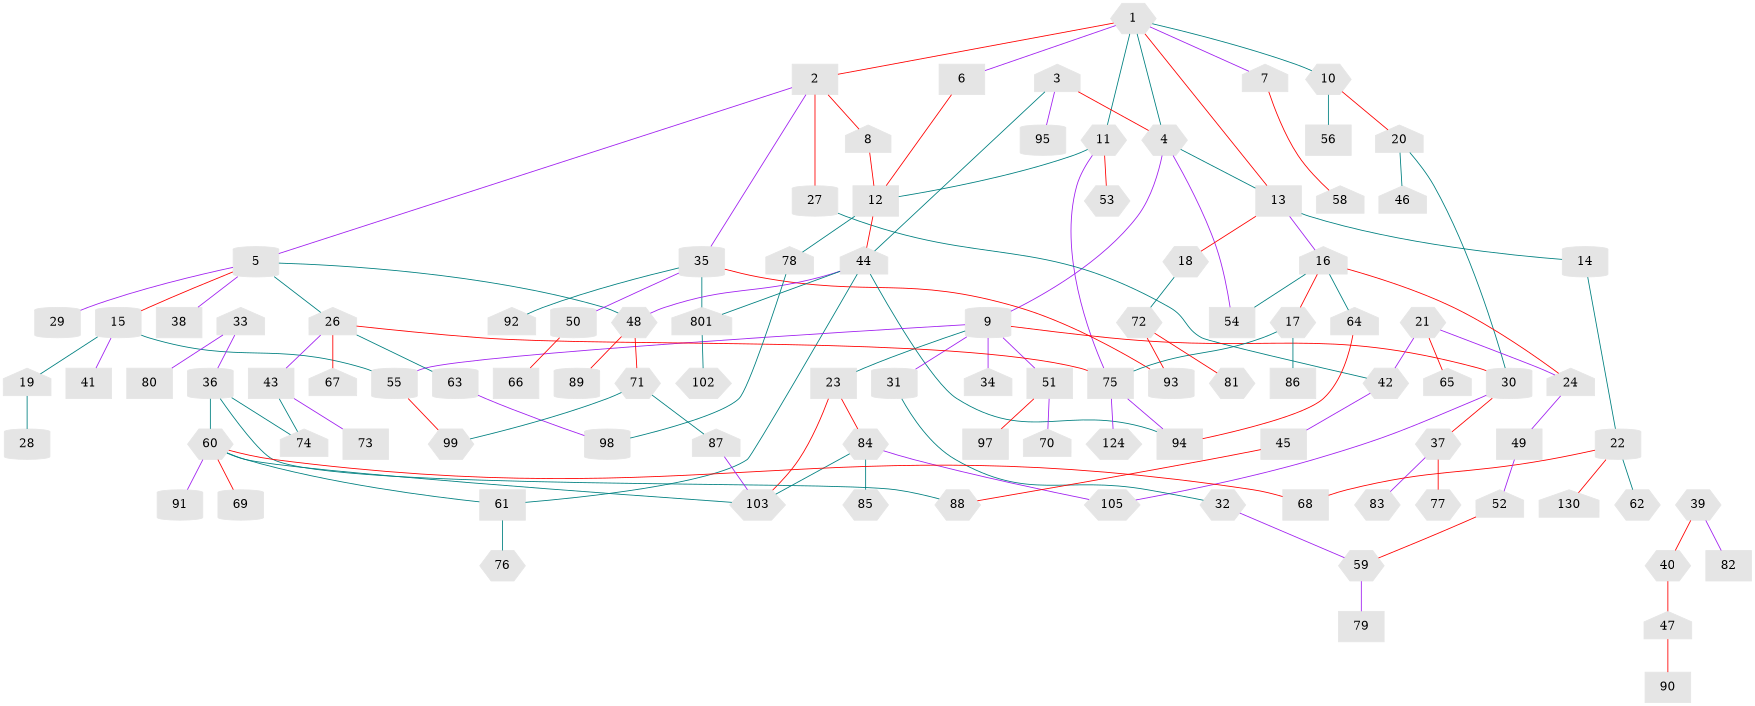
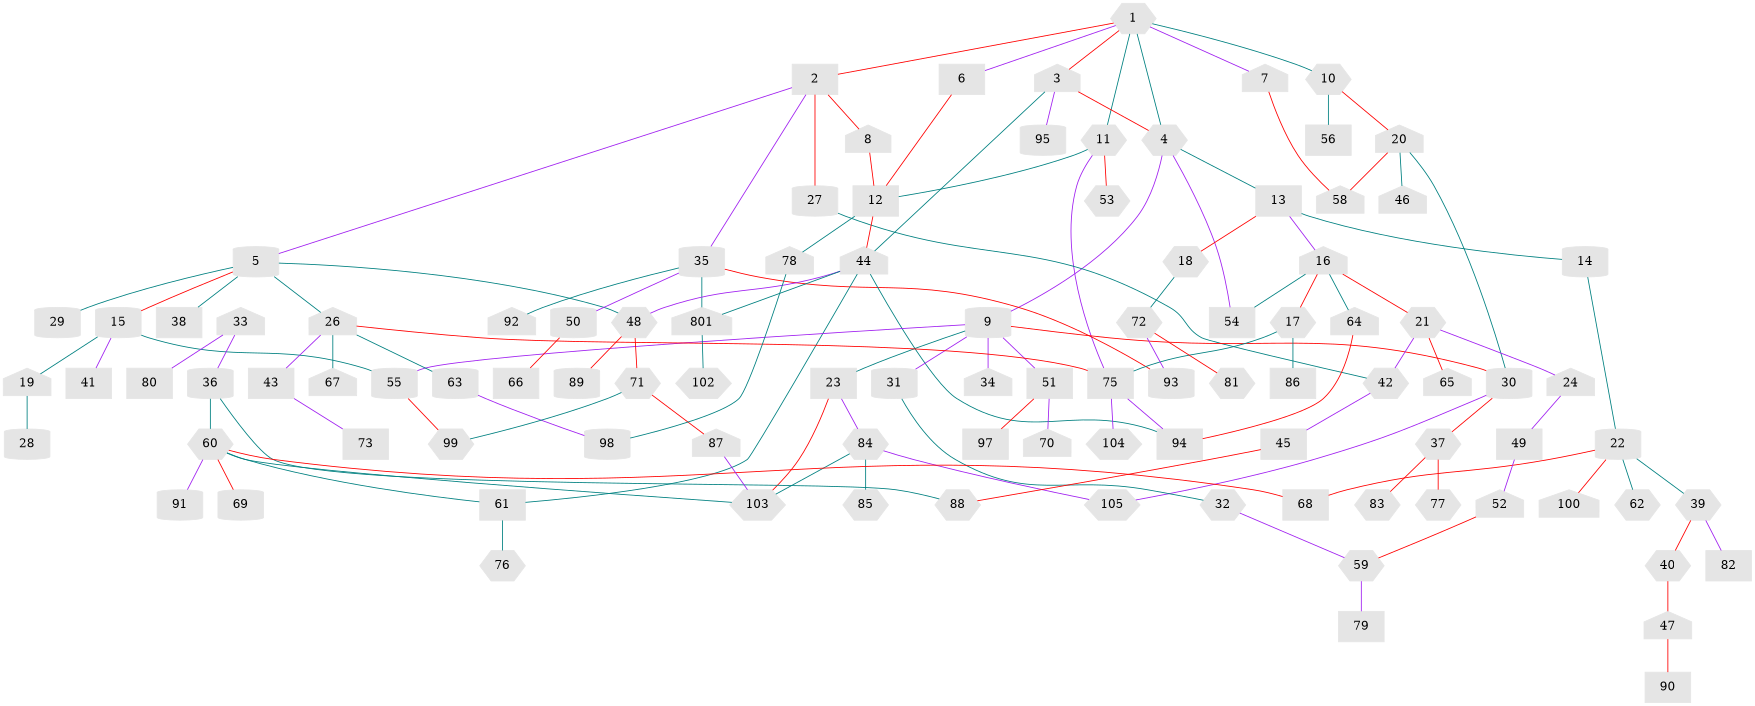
  graph {
    node [color=gray90 shape=hexagon style=filled]
    edge [color=teal]
    2 [shape=box]
    1
    3 [shape=house]
    4
    6 [shape=box]
    7 [shape=house]
    10
    11
    5 [shape=cylinder]
    8 [shape=house]
    27 [shape=cylinder]
    35 [shape=cylinder]
    44 [shape=house]
    95 [shape=cylinder]
    9 [shape=cylinder]
    13 [shape=box]
    54 [shape=box]
    12 [shape=box]
    58 [shape=house]
    20 [shape=house]
    56 [shape=box]
    53
    75 [shape=box]
    15 [shape=cylinder]
    26 [shape=house]
    29 [shape=cylinder]
    38 [shape=box]
    48
    42
    50 [shape=cylinder]
    92 [shape=house]
    93 [shape=cylinder]
    n33 [label=801 shape=house]
    61 [shape=box]
    94 [shape=box]
    23 [shape=box]
    30 [shape=cylinder]
    31 [shape=cylinder]
    34 [shape=house]
    51 [shape=box]
    55 [shape=cylinder]
    14 [shape=cylinder]
    16 [shape=house]
    18
    19 [shape=house]
    41 [shape=box]
    43 [shape=box]
    63 [shape=cylinder]
    67 [shape=house]
    71
    89 [shape=cylinder]
    78 [shape=house]
    84
    103
    37
    105
    32
    70 [shape=house]
    97 [shape=box]
    99
    46 [shape=house]
    33 [shape=house]
    36 [shape=cylinder]
    80 [shape=box]
-   104 [label=124]
+   104
    98 [shape=cylinder]
    22 [shape=cylinder]
    17
    21
    64 [shape=house]
    72
    39
    62
    68 [shape=box]
-   100 [shape=house label=130]
+   100 [shape=house]
    28 [shape=cylinder]
    86 [shape=box]
    24 [shape=house]
    65 [shape=house]
    81
    49 [shape=box]
    45 [shape=box]
    40
    82 [shape=box]
    85
    52 [shape=house]
-   74 [shape=house]
    73 [shape=box]
    77
    83
    59
    79 [shape=box]
    60
    88
    66 [shape=box]
    102
    69 [shape=cylinder]
    91 [shape=cylinder]
    47 [shape=house]
    90 [shape=box]
    76
    87 [shape=house]
    2 -- 5 [color=purple]
    2 -- 8 [color=red]
    2 -- 27 [color=red]
    2 -- 35 [color=purple]
    1 -- 2 [color=red]
-   1 -- 13 [color=red]
+   1 -- 3 [color=red]
    1 -- 4
    1 -- 6 [color=purple]
    1 -- 7 [color=purple]
    1 -- 10
    1 -- 11
    3 -- 4 [color=red]
    3 -- 44
    3 -- 95 [color=purple]
    4 -- 9 [color=purple]
    4 -- 13
    4 -- 54 [color=purple]
    6 -- 12 [color=red]
    7 -- 58 [color=red]
    10 -- 20 [color=red]
    10 -- 56
    11 -- 12
    11 -- 53 [color=red]
    11 -- 75 [color=purple]
    5 -- 15 [color=red]
    5 -- 26
-   5 -- 29 [color=purple]
-   5 -- 38 [color=purple]
+   5 -- 29
+   5 -- 38
    5 -- 48
    8 -- 12 [color=red]
    27 -- 42
    35 -- 50 [color=purple]
    35 -- 92
    35 -- 93 [color=red]
    35 -- n33
    44 -- 48 [color=purple]
    44 -- n33
    44 -- 61
    44 -- 94
    9 -- 23
    9 -- 30 [color=red]
    9 -- 31 [color=purple]
    9 -- 34 [color=purple]
    9 -- 51 [color=purple]
    9 -- 55 [color=purple]
    13 -- 14
    13 -- 16 [color=purple]
    13 -- 18 [color=red]
    12 -- 44 [color=red]
    12 -- 78
+   20 -- 58 [color=red]
    20 -- 30
    20 -- 46
    75 -- 94 [color=purple]
    75 -- 104 [color=purple]
    15 -- 55
    15 -- 19
    15 -- 41 [color=purple]
    26 -- 75 [color=red]
    26 -- 43 [color=purple]
    26 -- 63
-   26 -- 67 [color=red]
+   26 -- 67
    48 -- 71 [color=red]
    48 -- 89 [color=red]
    42 -- 45 [color=purple]
    50 -- 66 [color=red]
    n33 -- 102
    61 -- 76
-   23 -- 84 [color=red]
+   23 -- 84 [color=purple]
    23 -- 103 [color=red]
    30 -- 37 [color=red]
    30 -- 105 [color=purple]
    31 -- 32
    51 -- 70 [color=purple]
    51 -- 97 [color=red]
    55 -- 99 [color=red]
    14 -- 22
    16 -- 54
    16 -- 17 [color=red]
-   16 -- 24 [color=red]
+   16 -- 21 [color=red]
    16 -- 64
    18 -- 72
    19 -- 28
-   43 -- 74
    43 -- 73 [color=purple]
    63 -- 98 [color=purple]
    71 -- 99
-   71 -- 87
+   71 -- 87 [color=red]
    78 -- 98
    84 -- 103
    84 -- 105 [color=purple]
    84 -- 85
    37 -- 77 [color=red]
-   37 -- 83 [color=purple]
+   37 -- 83 [color=red]
    32 -- 59 [color=purple]
    33 -- 36 [color=purple]
    33 -- 80 [color=purple]
-   36 -- 74
    36 -- 60
    36 -- 88
+   22 -- 39
    22 -- 62
    22 -- 68 [color=red]
    22 -- 100 [color=red]
    17 -- 75
    17 -- 86
    21 -- 42 [color=purple]
    21 -- 24 [color=purple]
    21 -- 65 [color=red]
    64 -- 94 [color=red]
-   72 -- 93 [color=red]
+   72 -- 93 [color=purple]
    72 -- 81 [color=red]
    39 -- 40 [color=red]
    39 -- 82 [color=purple]
    24 -- 49 [color=purple]
    49 -- 52 [color=purple]
    45 -- 88 [color=red]
    40 -- 47 [color=red]
    52 -- 59 [color=red]
    59 -- 79 [color=purple]
    60 -- 61
    60 -- 103
    60 -- 68 [color=red]
    60 -- 69 [color=red]
    60 -- 91 [color=purple]
    47 -- 90 [color=red]
    87 -- 103 [color=purple]
  }
